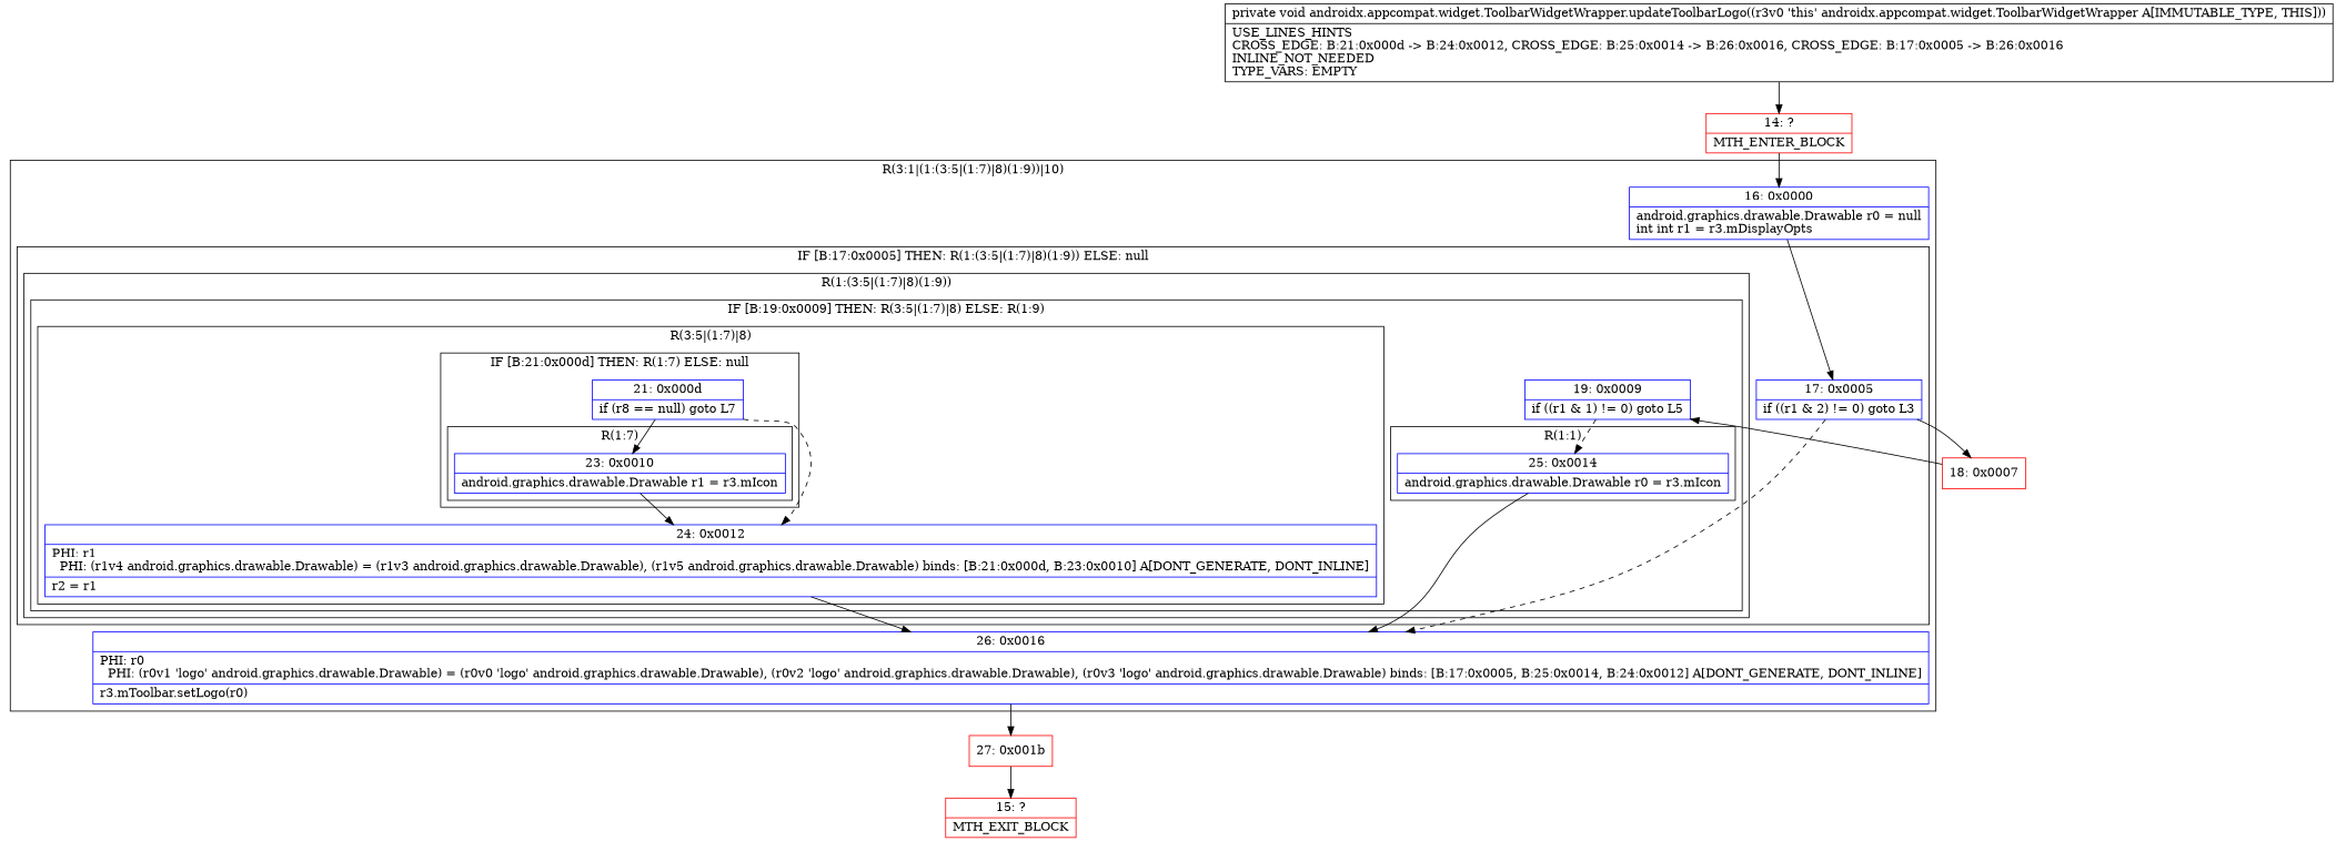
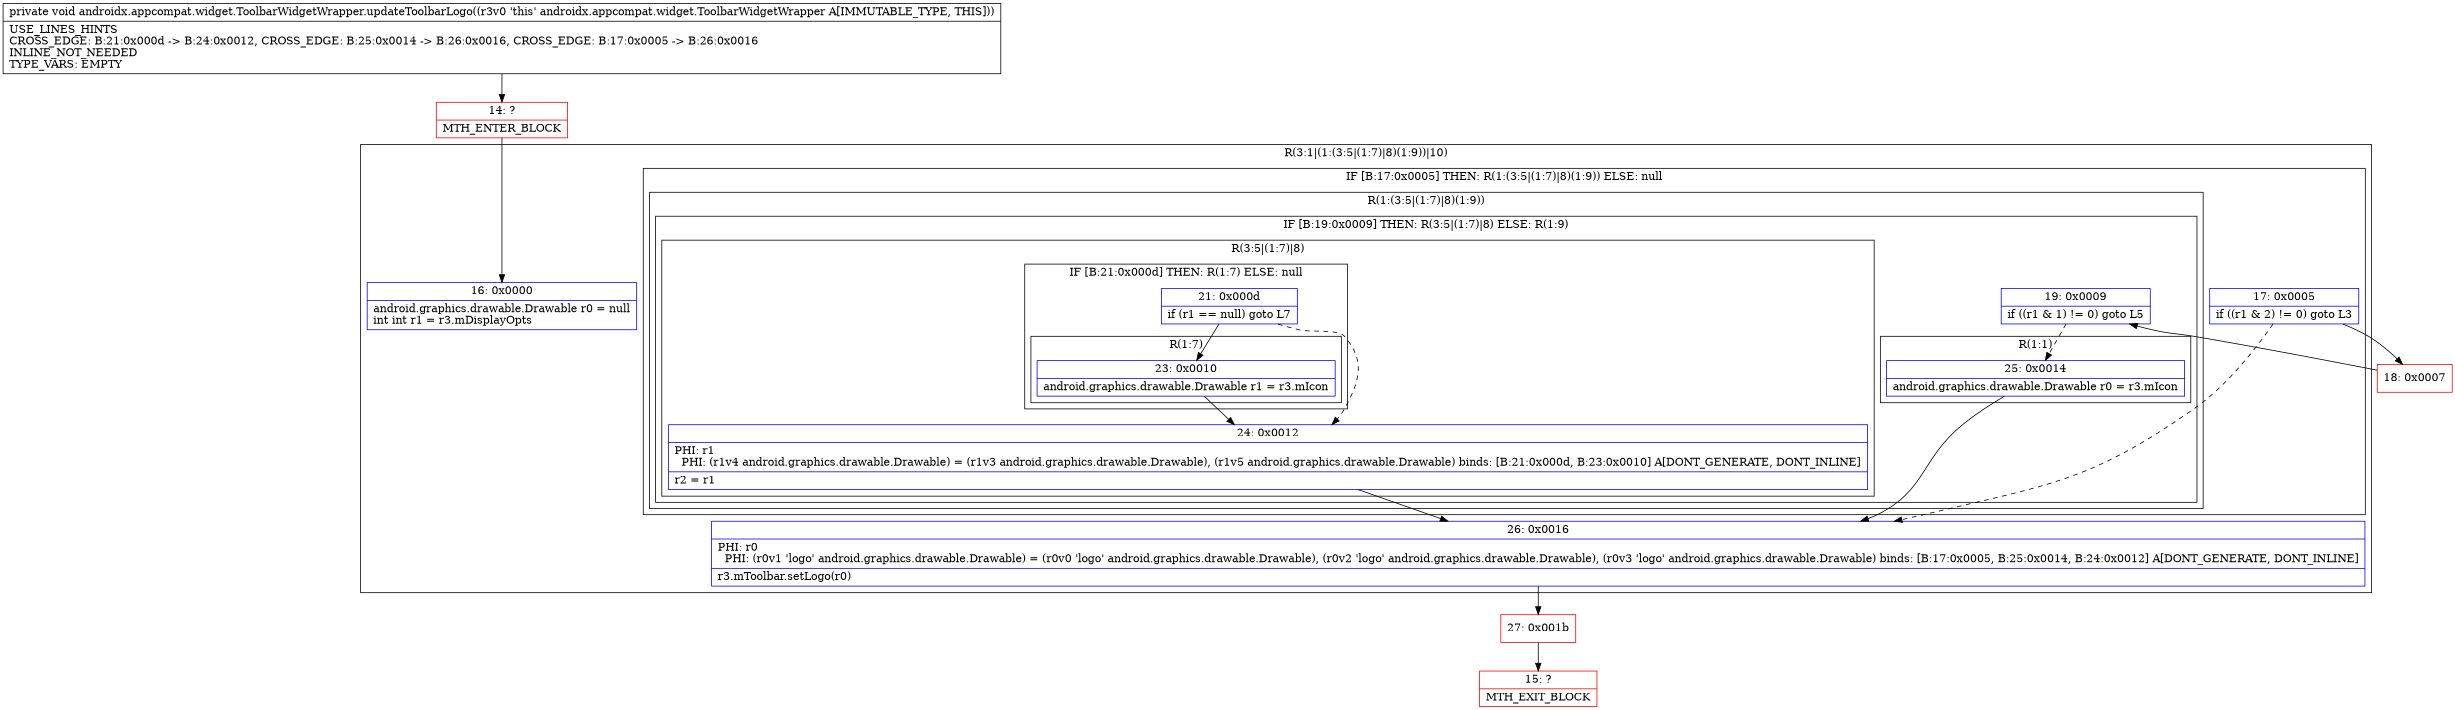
  digraph {
    node [color=blue shape=record]
    n1 [label="{23\:\ 0x0010|android.graphics.drawable.Drawable r1 = r3.mIcon\l}"]
-   n2 [label="{21\:\ 0x000d|if (r8 == null) goto L7\l}"]
+   n2 [label="{21\:\ 0x000d|if (r1 == null) goto L7\l}"]
    n3 [label="{24\:\ 0x0012|PHI: r1 \l  PHI: (r1v4 android.graphics.drawable.Drawable) = (r1v3 android.graphics.drawable.Drawable), (r1v5 android.graphics.drawable.Drawable) binds: [B:21:0x000d, B:23:0x0010] A[DONT_GENERATE, DONT_INLINE]\l|r2 = r1\l}"]
    n4 [label="{25\:\ 0x0014|android.graphics.drawable.Drawable r0 = r3.mIcon\l}"]
    n5 [label="{19\:\ 0x0009|if ((r1 & 1) != 0) goto L5\l}"]
    n6 [label="{17\:\ 0x0005|if ((r1 & 2) != 0) goto L3\l}"]
    n7 [label="{16\:\ 0x0000|android.graphics.drawable.Drawable r0 = null\lint int r1 = r3.mDisplayOpts\l}"]
    n8 [label="{26\:\ 0x0016|PHI: r0 \l  PHI: (r0v1 'logo' android.graphics.drawable.Drawable) = (r0v0 'logo' android.graphics.drawable.Drawable), (r0v2 'logo' android.graphics.drawable.Drawable), (r0v3 'logo' android.graphics.drawable.Drawable) binds: [B:17:0x0005, B:25:0x0014, B:24:0x0012] A[DONT_GENERATE, DONT_INLINE]\l|r3.mToolbar.setLogo(r0)\l}"]
    n9 [color=red label="{18\:\ 0x0007}"]
    n10 [color=red label="{27\:\ 0x001b}"]
    n11 [color=red label="{15\:\ ?|MTH_EXIT_BLOCK\l}"]
    n12 [color=red label="{14\:\ ?|MTH_ENTER_BLOCK\l}"]
    n13 [label="{private void androidx.appcompat.widget.ToolbarWidgetWrapper.updateToolbarLogo((r3v0 'this' androidx.appcompat.widget.ToolbarWidgetWrapper A[IMMUTABLE_TYPE, THIS]))  | USE_LINES_HINTS\lCROSS_EDGE: B:21:0x000d \-\> B:24:0x0012, CROSS_EDGE: B:25:0x0014 \-\> B:26:0x0016, CROSS_EDGE: B:17:0x0005 \-\> B:26:0x0016\lINLINE_NOT_NEEDED\lTYPE_VARS: EMPTY\l}" color=""]
    subgraph cluster_1 {
      label="R(3:1|(1:(3:5|(1:7)|8)(1:9))|10)"
      n7
      n8
      subgraph cluster_2 {
        label="IF [B:17:0x0005] THEN: R(1:(3:5|(1:7)|8)(1:9)) ELSE: null"
        n6
        subgraph cluster_3 {
          label="R(1:(3:5|(1:7)|8)(1:9))"
          subgraph cluster_4 {
            label="IF [B:19:0x0009] THEN: R(3:5|(1:7)|8) ELSE: R(1:9)"
            n5
            subgraph cluster_5 {
              label="R(3:5|(1:7)|8)"
              n3
              subgraph cluster_6 {
                label="IF [B:21:0x000d] THEN: R(1:7) ELSE: null"
                n2
                subgraph cluster_7 {
                  label="R(1:7)"
                  n1
                }
              }
            }
            subgraph cluster_8 {
              label="R(1:1)"
              n4
            }
          }
        }
      }
    }
    n1 -> n3
    n2 -> n1
    n2 -> n3 [style=dashed]
    n3 -> n8
    n4 -> n8
    n5 -> n4 [style=dashed]
    n6 -> n8 [style=dashed]
    n6 -> n9
-   n7 -> n6
    n8 -> n10
    n9 -> n5
    n10 -> n11
    n12 -> n7
    n13 -> n12
  }
